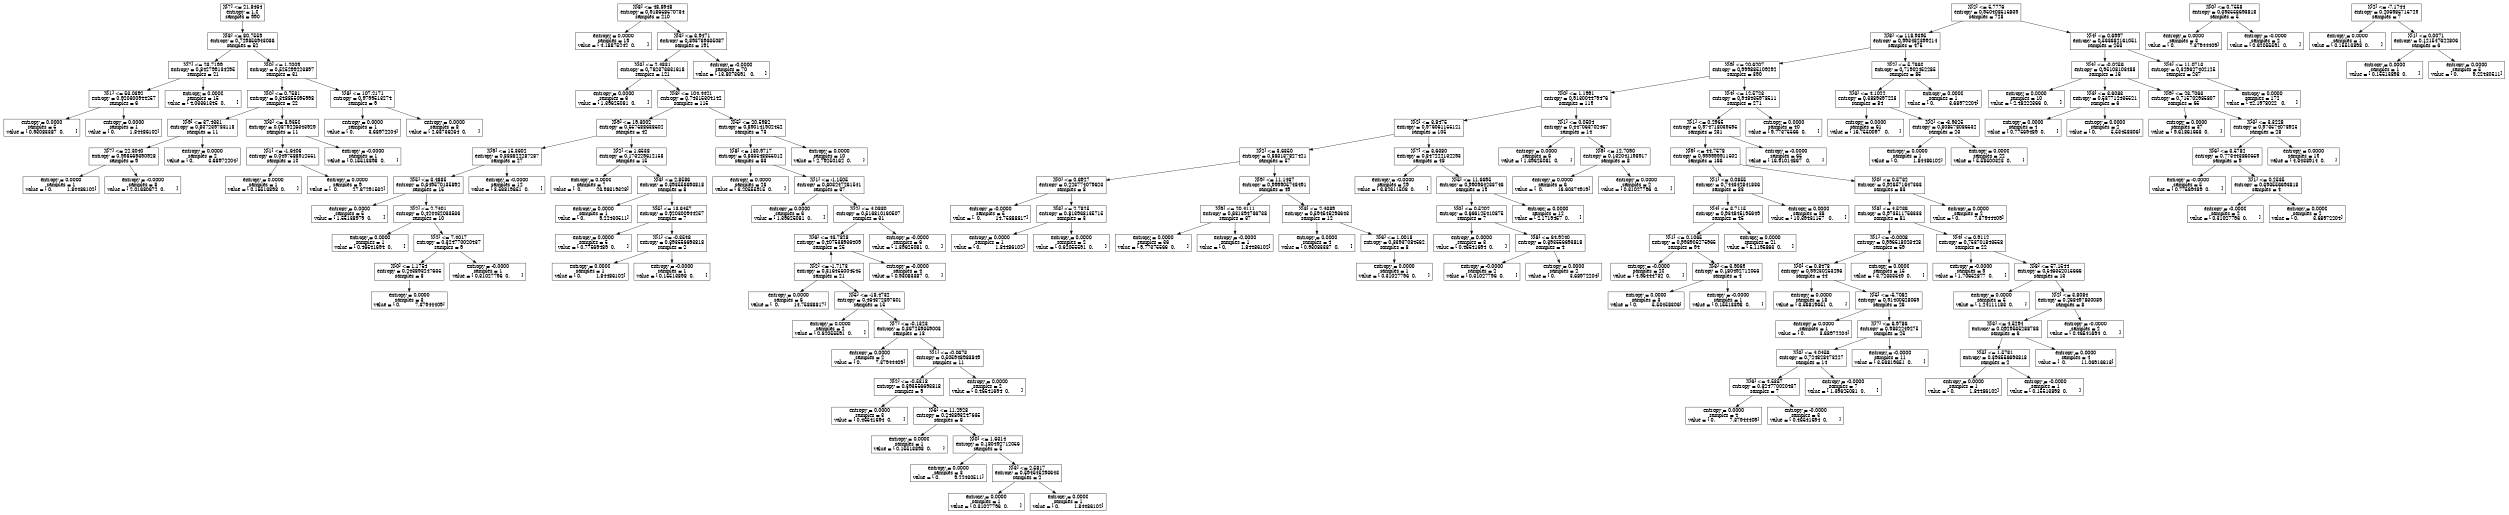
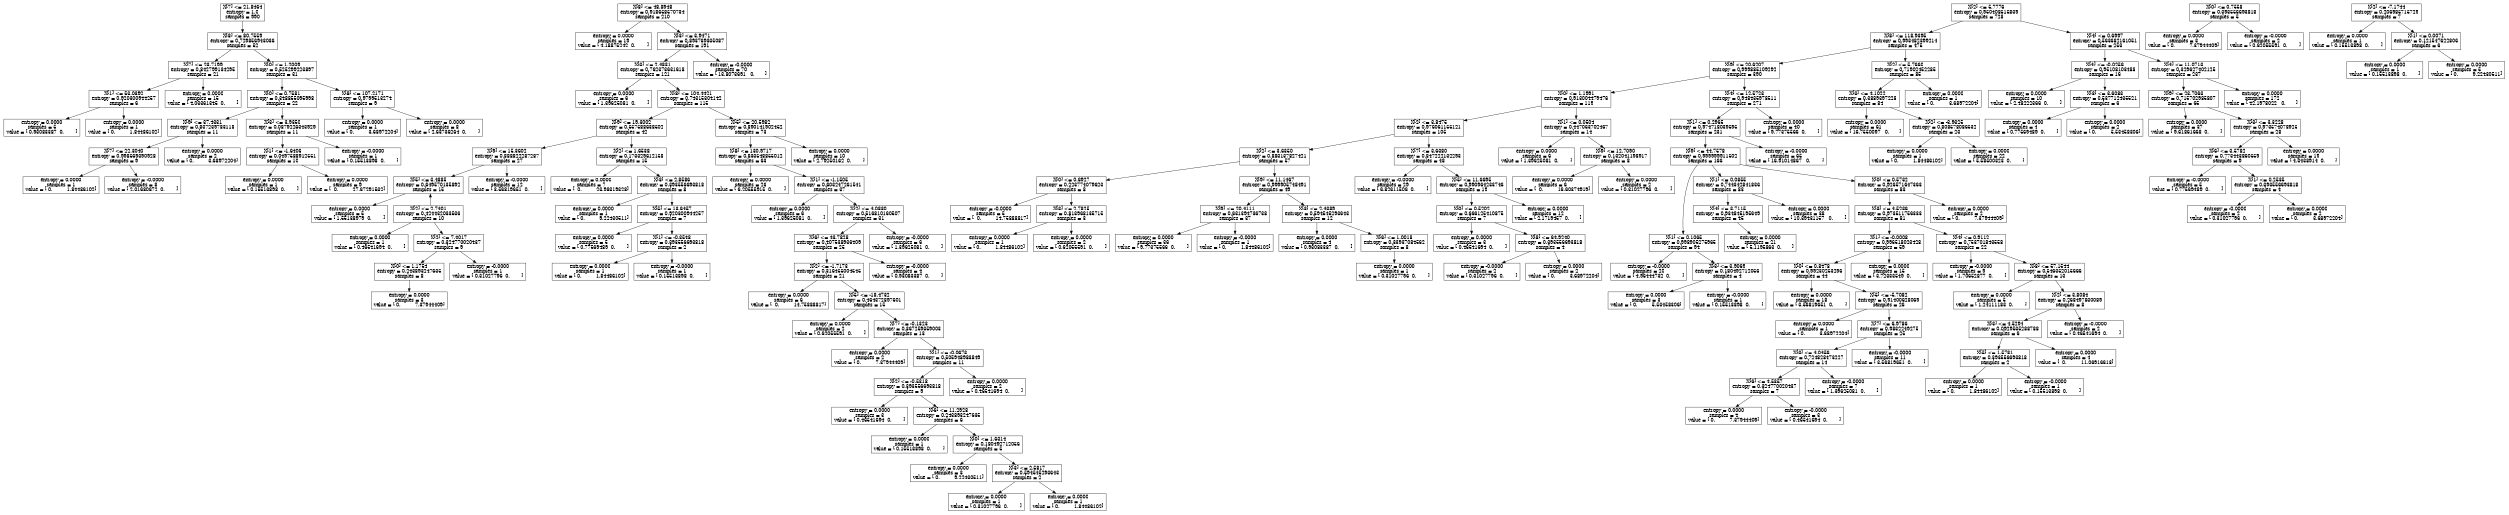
  digraph {
    node [shape=box]
    n1 [label="X[7] <= 21.8464\nentropy = 1.0\nsamples = 990"]
    n2 [label="X[8] <= 80.7559\nentropy = 0.729856943036\nsamples = 52"]
    n3 [label="X[7] <= 23.7199\nentropy = 0.842799134295\nsamples = 21"]
    n4 [label="X[0] <= 1.2009\nentropy = 0.525299223897\nsamples = 31"]
    n5 [label="X[8] <= 48.8948\nentropy = 0.918658570734\nsamples = 210"]
    n6 [label="entropy = 0.0000\nsamples = 19\nvalue = [ 4.18875242  0.        ]"]
    n7 [label="X[3] <= 3.9471\nentropy = 0.893769335087\nsamples = 191"]
    n8 [label="X[2] <= 5.7776\nentropy = 0.950408515839\nsamples = 728"]
    n9 [label="X[8] <= 118.9395\nentropy = 0.993482399214\nsamples = 475"]
    n10 [label="X[4] <= 0.6997\nentropy = 0.563682161051\nsamples = 253"]
    n11 [label="X[3] <= 2.4831\nentropy = 0.762373631618\nsamples = 121"]
    n12 [label="entropy = -0.0000\nsamples = 70\nvalue = [ 13.8073691   0.       ]"]
    n13 [label="entropy = 0.0000\nsamples = 6\nvalue = [ 1.39625081  0.        ]"]
    n14 [label="X[8] <= 104.4421\nentropy = 0.74315304142\nsamples = 115"]
    n15 [label="X[9] <= 19.3002\nentropy = 0.557588638502\nsamples = 42"]
    n16 [label="X[5] <= 20.5982\nentropy = 0.890141902452\nsamples = 73"]
    n17 [label="X[9] <= 15.3602\nentropy = 0.888822287287\nsamples = 27"]
-   n18 [label="X[2] <= 1.6538\nentropy = 0.173229612158\nsamples = 15"]
+   n18 [label="X[2] <= 1.6538\nentropy = 0.173329612158\nsamples = 15"]
    n19 [label="X[8] <= 130.9717\nentropy = 0.833548855012\nsamples = 63"]
    n20 [label="entropy = 0.0000\nsamples = 10\nvalue = [ 2.79250162  0.        ]"]
    n21 [label="X[5] <= 3.4885\nentropy = 0.649570135892\nsamples = 15"]
    n22 [label="entropy = -0.0000\nsamples = 12\nvalue = [ 3.56819651  0.        ]"]
    n23 [label="entropy = 0.0000\nsamples = 7\nvalue = [  0.          23.98319328]"]
    n24 [label="X[3] <= 2.8586\nentropy = 0.393556693818\nsamples = 8"]
    n25 [label="entropy = 0.0000\nsamples = 5\nvalue = [ 1.55138979  0.        ]"]
    n26 [label="X[2] <= 2.7401\nentropy = 0.424432033536\nsamples = 10"]
    n27 [label="entropy = 0.0000\nsamples = 1\nvalue = [ 0.46541694  0.        ]"]
    n28 [label="X[2] <= 7.4017\nentropy = 0.324770020437\nsamples = 9"]
    n29 [label="X[0] <= 1.1754\nentropy = 0.243893247635\nsamples = 8"]
    n30 [label="entropy = -0.0000\nsamples = 1\nvalue = [ 0.31027796  0.        ]"]
    n31 [label="entropy = 0.0000\nsamples = 3\nvalue = [ 0.          7.37944409]"]
    n32 [label="X[0] <= 0.7558\nentropy = 0.393556693818\nsamples = 5"]
    n33 [label="entropy = 0.0000\nsamples = 3\nvalue = [ 0.          7.37944409]"]
    n34 [label="entropy = -0.0000\nsamples = 2\nvalue = [ 0.62055591  0.        ]"]
    n35 [label="entropy = 0.0000\nsamples = 1\nvalue = [ 0.          9.22430511]"]
    n36 [label="X[5] <= 13.6457\nentropy = 0.920300944257\nsamples = 7"]
    n37 [label="entropy = 0.0000\nsamples = 5\nvalue = [ 0.77569489  0.        ]"]
    n38 [label="X[1] <= -0.3548\nentropy = 0.393556693818\nsamples = 2"]
    n39 [label="entropy = 0.0000\nsamples = 1\nvalue = [ 0.          1.84486102]"]
    n40 [label="entropy = -0.0000\nsamples = 1\nvalue = [ 0.15513898  0.        ]"]
    n41 [label="entropy = 0.0000\nsamples = 26\nvalue = [ 6.20555915  0.        ]"]
    n42 [label="X[1] <= -1.1505\nentropy = 0.603247261541\nsamples = 37"]
    n43 [label="entropy = 0.0000\nsamples = 6\nvalue = [ 1.39625081  0.        ]"]
    n44 [label="X[2] <= 4.0830\nentropy = 0.516810160507\nsamples = 31"]
    n45 [label="X[6] <= 43.7828\nentropy = 0.407538936409\nsamples = 25"]
    n46 [label="entropy = -0.0000\nsamples = 6\nvalue = [ 1.39625081  0.        ]"]
    n47 [label="X[2] <= -1.7173\nentropy = 0.316455004545\nsamples = 21"]
    n48 [label="entropy = -0.0000\nsamples = 4\nvalue = [ 0.93083387  0.        ]"]
    n49 [label="entropy = 0.0000\nsamples = 6\nvalue = [  0.          14.75888817]"]
    n50 [label="X[5] <= -18.4732\nentropy = 0.464372897601\nsamples = 15"]
    n51 [label="entropy = 0.0000\nsamples = 2\nvalue = [ 0.62055591  0.        ]"]
    n52 [label="X[7] <= -0.1323\nentropy = 0.367259359003\nsamples = 13"]
    n53 [label="entropy = 0.0000\nsamples = 2\nvalue = [ 0.          7.37944409]"]
    n54 [label="X[1] <= -0.0673\nentropy = 0.505948983849\nsamples = 11"]
    n55 [label="X[2] <= -0.5318\nentropy = 0.393556693818\nsamples = 9"]
    n56 [label="entropy = 0.0000\nsamples = 2\nvalue = [ 0.46541694  0.        ]"]
    n57 [label="entropy = 0.0000\nsamples = 3\nvalue = [ 0.46541694  0.        ]"]
    n58 [label="X[6] <= 11.2928\nentropy = 0.243893247635\nsamples = 6"]
    n59 [label="entropy = 0.0000\nsamples = 1\nvalue = [ 0.15513898  0.        ]"]
    n60 [label="X[0] <= 1.6314\nentropy = 0.180492712056\nsamples = 5"]
    n61 [label="entropy = 0.0000\nsamples = 3\nvalue = [ 0.          9.22430511]"]
    n62 [label="X[3] <= 2.5817\nentropy = 0.594545293643\nsamples = 2"]
    n63 [label="entropy = 0.0000\nsamples = 1\nvalue = [ 0.31027796  0.        ]"]
    n64 [label="entropy = 0.0000\nsamples = 1\nvalue = [ 0.          1.84486102]"]
    n65 [label="X[9] <= 20.6207\nentropy = 0.999885109292\nsamples = 390"]
    n66 [label="X[2] <= 5.7660\nentropy = 0.71902452285\nsamples = 85"]
    n67 [label="X[4] <= -0.0256\nentropy = 0.95108103488\nsamples = 16"]
    n68 [label="X[4] <= 11.0713\nentropy = 0.329627402125\nsamples = 237"]
    n69 [label="X[0] <= 1.1991\nentropy = 0.913004479476\nsamples = 119"]
    n70 [label="X[4] <= 12.5723\nentropy = 0.948435978511\nsamples = 271"]
    n71 [label="X[3] <= 4.1022\nentropy = 0.3889397228\nsamples = 84"]
    n72 [label="entropy = 0.0000\nsamples = 1\nvalue = [ 0.          3.68972204]"]
    n73 [label="X[2] <= 3.8475\nentropy = 0.976061155121\nsamples = 105"]
    n74 [label="X[1] <= 0.0504\nentropy = 0.447063702467\nsamples = 14"]
    n75 [label="X[1] <= 0.2965\nentropy = 0.974718039595\nsamples = 231"]
    n76 [label="entropy = 0.0000\nsamples = 40\nvalue = [ 9.77375566  0.        ]"]
    n77 [label="X[2] <= 3.6350\nentropy = 0.883137827421\nsamples = 57"]
    n78 [label="X[7] <= 3.6380\nentropy = 0.847222132293\nsamples = 48"]
    n79 [label="entropy = 0.0000\nsamples = 6\nvalue = [ 1.39625081  0.        ]"]
    n80 [label="X[9] <= 12.7090\nentropy = 0.132041198917\nsamples = 8"]
    n81 [label="X[9] <= 11.1467\nentropy = 0.999905748491\nsamples = 49"]
    n82 [label="X[0] <= 0.6927\nentropy = 0.223774079623\nsamples = 8"]
    n83 [label="X[5] <= 11.6695\nentropy = 0.990964233746\nsamples = 19"]
    n84 [label="entropy = -0.0000\nsamples = 29\nvalue = [ 6.82611506  0.        ]"]
    n85 [label="X[3] <= 2.4389\nentropy = 0.594545293643\nsamples = 12"]
    n86 [label="X[9] <= 20.4111\nentropy = 0.631394736738\nsamples = 37"]
    n87 [label="X[3] <= 2.7825\nentropy = 0.813968135715\nsamples = 3"]
    n88 [label="entropy = -0.0000\nsamples = 5\nvalue = [  0.          14.75888817]"]
    n89 [label="entropy = 0.0000\nsamples = 4\nvalue = [ 0.93083387  0.        ]"]
    n90 [label="X[6] <= 1.0018\nentropy = 0.33937084562\nsamples = 8"]
    n91 [label="entropy = 0.0000\nsamples = 36\nvalue = [ 9.77375566  0.        ]"]
    n92 [label="entropy = -0.0000\nsamples = 1\nvalue = [ 0.          1.84486102]"]
    n93 [label="entropy = 0.0000\nsamples = 1\nvalue = [ 0.31027796  0.        ]"]
    n94 [label="X[2] <= -7.1744\nentropy = 0.206985715729\nsamples = 7"]
    n95 [label="entropy = 0.0000\nsamples = 1\nvalue = [ 0.15513898  0.        ]"]
    n96 [label="X[1] <= 0.0071\nentropy = 0.121547622806\nsamples = 6"]
    n97 [label="entropy = 0.0000\nsamples = 1\nvalue = [ 0.15513898  0.        ]"]
    n98 [label="entropy = 0.0000\nsamples = 5\nvalue = [ 0.          9.22430511]"]
    n99 [label="entropy = 0.0000\nsamples = 1\nvalue = [ 0.          1.84486102]"]
    n100 [label="entropy = 0.0000\nsamples = 2\nvalue = [ 0.62055591  0.        ]"]
    n101 [label="entropy = 0.0000\nsamples = 12\nvalue = [ 2.1719457  0.       ]"]
    n102 [label="X[0] <= 0.5202\nentropy = 0.666125410875\nsamples = 7"]
    n103 [label="entropy = 0.0000\nsamples = 3\nvalue = [ 0.46541694  0.        ]"]
    n104 [label="X[8] <= 64.9240\nentropy = 0.393556693818\nsamples = 4"]
    n105 [label="entropy = 0.0000\nsamples = 2\nvalue = [ 0.          3.68972204]"]
    n106 [label="entropy = -0.0000\nsamples = 2\nvalue = [ 0.31027796  0.        ]"]
    n107 [label="entropy = 0.0000\nsamples = 2\nvalue = [ 0.31027796  0.        ]"]
    n108 [label="entropy = 0.0000\nsamples = 6\nvalue = [  0.          16.60374919]"]
    n109 [label="X[9] <= 44.7578\nentropy = 0.999999911502\nsamples = 166"]
    n110 [label="entropy = -0.0000\nsamples = 65\nvalue = [ 16.91014867   0.        ]"]
    n111 [label="X[1] <= 0.0855\nentropy = 0.744342841836\nsamples = 83"]
    n112 [label="X[0] <= 0.5732\nentropy = 0.926571647363\nsamples = 83"]
    n113 [label="entropy = 0.0000\nsamples = 38\nvalue = [ 10.39431157   0.        ]"]
    n114 [label="X[4] <= 3.7115\nentropy = 0.934845195649\nsamples = 45"]
    n115 [label="entropy = 0.0000\nsamples = 2\nvalue = [ 0.          7.37944409]"]
    n116 [label="X[3] <= 4.5236\nentropy = 0.973511756333\nsamples = 81"]
    n117 [label="entropy = 0.0000\nsamples = 21\nvalue = [ 5.1195863  0.       ]"]
    n118 [label="X[1] <= 0.1065\nentropy = 0.998905275965\nsamples = 94"]
    n119 [label="X[3] <= 3.9069\nentropy = 0.180492712056\nsamples = 4"]
    n120 [label="entropy = -0.0000\nsamples = 20\nvalue = [ 4.96444732  0.        ]"]
    n121 [label="entropy = 0.0000\nsamples = 3\nvalue = [ 0.          5.53458306]"]
    n122 [label="entropy = -0.0000\nsamples = 1\nvalue = [ 0.15513898  0.        ]"]
    n123 [label="X[1] <= -0.0008\nentropy = 0.996518023428\nsamples = 59"]
    n124 [label="X[4] <= 0.9112\nentropy = 0.753701843558\nsamples = 22"]
    n125 [label="entropy = 0.0000\nsamples = 15\nvalue = [ 3.72333549  0.        ]"]
    n126 [label="X[0] <= 0.8478\nentropy = 0.99230253296\nsamples = 44"]
    n127 [label="X[8] <= 57.1544\nentropy = 0.546352015666\nsamples = 13"]
    n128 [label="entropy = -0.0000\nsamples = 9\nvalue = [ 1.70652877  0.        ]"]
    n129 [label="entropy = 0.0000\nsamples = 18\nvalue = [ 3.56819651  0.        ]"]
    n130 [label="X[5] <= -5.7082\nentropy = 0.91400628069\nsamples = 26"]
    n131 [label="entropy = 0.0000\nsamples = 1\nvalue = [ 0.          3.68972204]"]
    n132 [label="X[7] <= 6.9786\nentropy = 0.9832249275\nsamples = 25"]
    n133 [label="X[3] <= 4.0456\nentropy = 0.724828473227\nsamples = 14"]
    n134 [label="entropy = -0.0000\nsamples = 11\nvalue = [ 3.56819651  0.        ]"]
    n135 [label="X[6] <= 4.5357\nentropy = 0.324770020437\nsamples = 7"]
    n136 [label="entropy = -0.0000\nsamples = 7\nvalue = [ 1.39625081  0.        ]"]
    n137 [label="entropy = 0.0000\nsamples = 4\nvalue = [ 0.          7.37944409]"]
    n138 [label="entropy = -0.0000\nsamples = 3\nvalue = [ 0.46541694  0.        ]"]
    n139 [label="entropy = 0.0000\nsamples = 5\nvalue = [ 1.24111183  0.        ]"]
    n140 [label="X[2] <= 3.8084\nentropy = 0.268497830089\nsamples = 8"]
    n141 [label="X[3] <= 4.5294\nentropy = 0.0929535288788\nsamples = 6"]
    n142 [label="entropy = -0.0000\nsamples = 2\nvalue = [ 0.46541694  0.        ]"]
    n143 [label="X[5] <= 1.5781\nentropy = 0.393556693818\nsamples = 2"]
    n144 [label="entropy = 0.0000\nsamples = 4\nvalue = [  0.          11.06916613]"]
    n145 [label="entropy = 0.0000\nsamples = 1\nvalue = [ 0.          1.84486102]"]
    n146 [label="entropy = -0.0000\nsamples = 1\nvalue = [ 0.15513898  0.        ]"]
    n147 [label="entropy = 0.0000\nsamples = 61\nvalue = [ 16.7550097   0.       ]"]
    n148 [label="X[2] <= -3.9325\nentropy = 0.808578086532\nsamples = 23"]
    n149 [label="entropy = 0.0000\nsamples = 1\nvalue = [ 0.          1.84486102]"]
    n150 [label="entropy = 0.0000\nsamples = 22\nvalue = [ 5.58500323  0.        ]"]
    n151 [label="entropy = 0.0000\nsamples = 10\nvalue = [ 2.48222366  0.        ]"]
    n152 [label="X[3] <= 3.6083\nentropy = 0.537712435521\nsamples = 6"]
    n153 [label="entropy = 0.0000\nsamples = 172\nvalue = [ 42.1978022   0.       ]"]
    n154 [label="X[9] <= 23.7063\nentropy = 0.715702985807\nsamples = 65"]
    n155 [label="entropy = 0.0000\nsamples = 4\nvalue = [ 0.77569489  0.        ]"]
    n156 [label="entropy = 0.0000\nsamples = 2\nvalue = [ 0.          5.53458306]"]
    n157 [label="entropy = 0.0000\nsamples = 37\nvalue = [ 9.61861668  0.        ]"]
    n158 [label="X[3] <= 3.3228\nentropy = 0.973574078925\nsamples = 28"]
    n159 [label="X[6] <= 3.5782\nentropy = 0.773443860559\nsamples = 9"]
    n160 [label="entropy = 0.0000\nsamples = 19\nvalue = [ 4.3438914  0.       ]"]
    n161 [label="X[1] <= 0.2535\nentropy = 0.393556693818\nsamples = 4"]
    n162 [label="entropy = -0.0000\nsamples = 5\nvalue = [ 0.77569489  0.        ]"]
    n163 [label="entropy = 0.0000\nsamples = 2\nvalue = [ 0.          3.68972204]"]
    n164 [label="entropy = -0.0000\nsamples = 2\nvalue = [ 0.31027796  0.        ]"]
    n165 [label="X[1] <= 53.0392\nentropy = 0.920300944257\nsamples = 6"]
    n166 [label="entropy = 0.0000\nsamples = 15\nvalue = [ 4.03361345  0.        ]"]
    n167 [label="X[0] <= 0.7581\nentropy = 0.348855095998\nsamples = 22"]
    n168 [label="X[8] <= 107.2171\nentropy = 0.9799513274\nsamples = 9"]
    n169 [label="entropy = 0.0000\nsamples = 5\nvalue = [ 0.93083387  0.        ]"]
    n170 [label="entropy = 0.0000\nsamples = 1\nvalue = [ 0.          1.84486102]"]
    n171 [label="X[9] <= 37.4331\nentropy = 0.837239783118\nsamples = 11"]
    n172 [label="X[3] <= 3.9350\nentropy = 0.0879226343929\nsamples = 11"]
    n173 [label="entropy = 0.0000\nsamples = 1\nvalue = [ 0.          3.68972204]"]
    n174 [label="entropy = 0.0000\nsamples = 8\nvalue = [ 2.63736264  0.        ]"]
    n175 [label="X[7] <= 22.3040\nentropy = 0.998569390928\nsamples = 9"]
    n176 [label="entropy = 0.0000\nsamples = 2\nvalue = [ 0.          3.68972204]"]
    n177 [label="X[1] <= -1.6406\nentropy = 0.0497588912551\nsamples = 10"]
    n178 [label="entropy = -0.0000\nsamples = 1\nvalue = [ 0.15513898  0.        ]"]
    n179 [label="entropy = 0.0000\nsamples = 1\nvalue = [ 0.          1.84486102]"]
    n180 [label="entropy = -0.0000\nsamples = 8\nvalue = [ 2.01680672  0.        ]"]
    n181 [label="entropy = 0.0000\nsamples = 1\nvalue = [ 0.15513898  0.        ]"]
    n182 [label="entropy = 0.0000\nsamples = 9\nvalue = [  0.          27.67291532]"]
    n1 -> n2
    n2 -> n3
    n2 -> n4
    n3 -> n165
    n3 -> n166
    n4 -> n167
    n4 -> n168
    n5 -> n6
    n5 -> n7
    n7 -> n11
    n7 -> n12
    n8 -> n9
    n8 -> n10
    n9 -> n65
    n9 -> n66
    n10 -> n67
    n10 -> n68
    n11 -> n13
    n11 -> n14
    n14 -> n15
    n14 -> n16
    n15 -> n17
    n15 -> n18
    n16 -> n19
    n16 -> n20
    n17 -> n21
    n17 -> n22
    n18 -> n23
    n18 -> n24
    n19 -> n41
    n19 -> n42
    n21 -> n25
-   n21 -> n26
+   n26 -> n21
    n24 -> n35
    n24 -> n36
    n26 -> n27
    n26 -> n28
    n28 -> n29
    n28 -> n30
    n29 -> n31
    n32 -> n33
    n32 -> n34
    n36 -> n37
    n36 -> n38
    n38 -> n39
    n38 -> n40
    n42 -> n43
    n42 -> n44
    n44 -> n45
    n44 -> n46
-   n47 -> n45
+   n45 -> n47
    n45 -> n48
    n47 -> n49
    n47 -> n50
    n50 -> n51
    n50 -> n52
    n52 -> n53
    n52 -> n54
    n54 -> n55
    n54 -> n56
    n55 -> n57
    n55 -> n58
    n58 -> n59
    n58 -> n60
    n60 -> n61
    n60 -> n62
    n62 -> n63
    n62 -> n64
    n65 -> n69
    n65 -> n70
    n66 -> n71
    n66 -> n72
    n67 -> n151
    n67 -> n152
    n68 -> n153
-   n67 -> n154
+   n68 -> n154
    n69 -> n73
    n69 -> n74
    n70 -> n75
    n70 -> n76
    n71 -> n147
    n71 -> n148
    n73 -> n77
    n73 -> n78
    n74 -> n79
    n74 -> n80
    n75 -> n109
    n75 -> n110
    n77 -> n81
    n77 -> n82
    n78 -> n83
    n78 -> n84
    n80 -> n107
    n80 -> n108
    n81 -> n85
    n81 -> n86
    n82 -> n87
    n82 -> n88
    n83 -> n101
    n83 -> n102
    n85 -> n89
    n85 -> n90
    n86 -> n91
    n86 -> n92
    n87 -> n99
    n87 -> n100
    n90 -> n93
    n94 -> n95
    n94 -> n96
    n96 -> n97
    n96 -> n98
    n102 -> n103
    n102 -> n104
    n104 -> n105
    n104 -> n106
    n109 -> n111
    n109 -> n112
    n111 -> n113
    n111 -> n114
    n112 -> n115
    n112 -> n116
    n114 -> n117
-   n114 -> n118
+   n109 -> n118
    n116 -> n123
    n116 -> n124
    n118 -> n119
    n118 -> n120
    n119 -> n121
    n119 -> n122
    n123 -> n125
    n123 -> n126
    n124 -> n127
    n124 -> n128
    n126 -> n129
    n126 -> n130
    n127 -> n139
    n127 -> n140
    n130 -> n131
    n130 -> n132
    n132 -> n133
    n132 -> n134
    n133 -> n135
    n133 -> n136
    n135 -> n137
    n135 -> n138
    n140 -> n141
    n140 -> n142
    n141 -> n143
    n141 -> n144
    n143 -> n145
    n143 -> n146
    n148 -> n149
    n148 -> n150
    n152 -> n155
    n152 -> n156
    n154 -> n157
    n154 -> n158
    n158 -> n159
    n158 -> n160
    n159 -> n161
    n159 -> n162
    n161 -> n163
    n161 -> n164
    n165 -> n169
    n165 -> n170
    n167 -> n171
    n167 -> n172
    n168 -> n173
    n168 -> n174
    n171 -> n175
    n171 -> n176
    n172 -> n177
    n172 -> n178
    n175 -> n179
    n175 -> n180
    n177 -> n181
    n177 -> n182
  }
